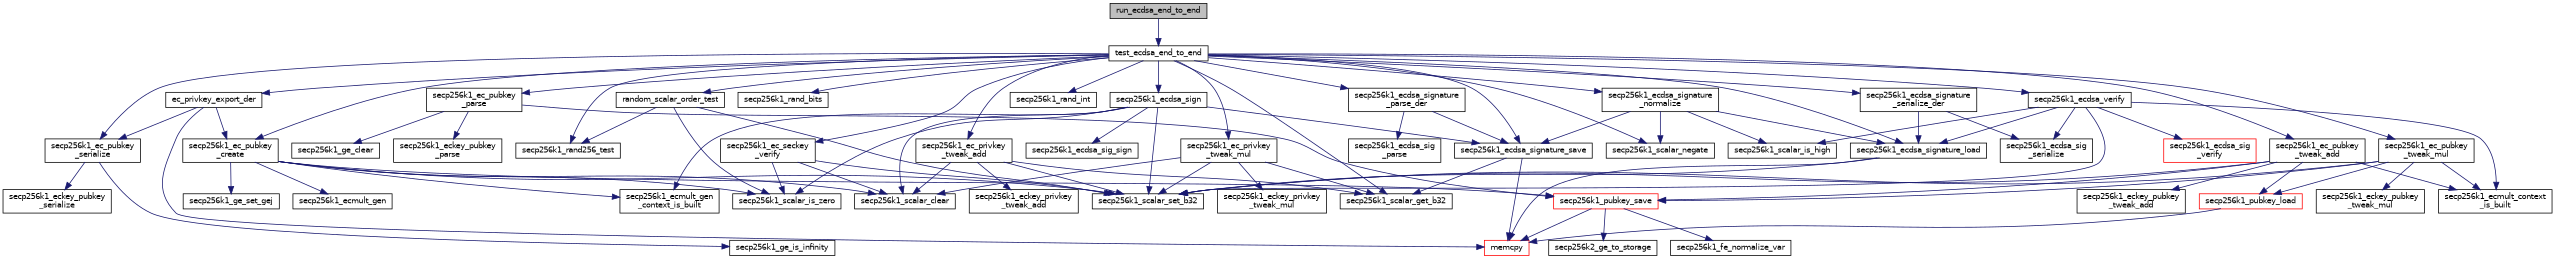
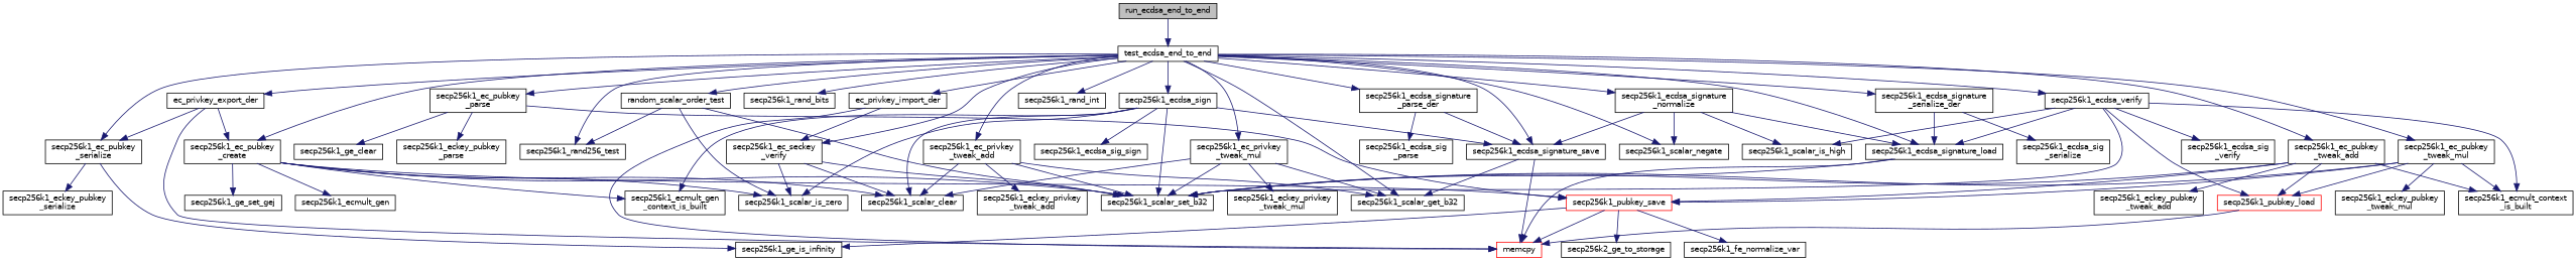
  digraph {
    rankdir=TB
    node [color=black fillcolor=white fontname=Helvetica fontsize=10 shape=record style=filled]
    edge [color=midnightblue fontname=Helvetica fontsize=10 labelfontname=Helvetica labelfontsize=10 style=solid]
    n1 [fillcolor=grey75 fontcolor=black height=0.2 label=run_ecdsa_end_to_end width=0.4]
    n2 [height=0.2 label=test_ecdsa_end_to_end width=0.4]
    n3 [height=0.2 label=random_scalar_order_test width=0.4]
    n4 [height=0.2 label=secp256k1_rand256_test width=0.4]
    n5 [height=0.2 label=secp256k1_scalar_get_b32 width=0.4]
    n6 [height=0.2 label="secp256k1_ec_seckey\l_verify" width=0.4]
    n7 [height=0.2 label="secp256k1_ec_pubkey\l_create" width=0.4]
    n8 [height=0.2 label="secp256k1_ec_pubkey\l_serialize" width=0.4]
    n9 [height=0.2 label=secp256k1_rand_bits width=0.4]
    n10 [height=0.2 label="secp256k1_ec_pubkey\l_parse" width=0.4]
    n11 [height=0.2 label=ec_privkey_export_der width=0.4]
+   n12 [height=0.2 label=ec_privkey_import_der width=0.4]
    n13 [height=0.2 label=secp256k1_rand_int width=0.4]
    n14 [height=0.2 label="secp256k1_ec_privkey\l_tweak_add" width=0.4]
    n15 [height=0.2 label="secp256k1_ec_pubkey\l_tweak_add" width=0.4]
    n16 [height=0.2 label="secp256k1_ec_privkey\l_tweak_mul" width=0.4]
    n17 [height=0.2 label="secp256k1_ec_pubkey\l_tweak_mul" width=0.4]
    n18 [height=0.2 label=secp256k1_ecdsa_sign width=0.4]
    n19 [height=0.2 label=secp256k1_ecdsa_signature_save width=0.4]
    n20 [height=0.2 label=secp256k1_ecdsa_verify width=0.4]
    n21 [height=0.2 label=secp256k1_ecdsa_signature_load width=0.4]
    n22 [height=0.2 label="secp256k1_ecdsa_signature\l_normalize" width=0.4]
    n23 [height=0.2 label=secp256k1_scalar_negate width=0.4]
    n24 [height=0.2 label="secp256k1_ecdsa_signature\l_serialize_der" width=0.4]
    n25 [height=0.2 label="secp256k1_ecdsa_signature\l_parse_der" width=0.4]
    n26 [height=0.2 label=secp256k1_scalar_set_b32 width=0.4]
    n27 [height=0.2 label=secp256k1_scalar_is_zero width=0.4]
    n28 [height=0.2 label=secp256k1_scalar_clear width=0.4]
    n29 [height=0.2 label="secp256k1_ecmult_gen\l_context_is_built" width=0.4]
    n30 [height=0.2 label=secp256k1_ecmult_gen width=0.4]
    n31 [height=0.2 label=secp256k1_ge_set_gej width=0.4]
    n32 [color=red height=0.2 label=secp256k1_pubkey_save width=0.4]
    n33 [height=0.2 label=secp256k1_ge_is_infinity width=0.4]
    n34 [height=0.2 label="secp256k1_eckey_pubkey\l_serialize" width=0.4]
    n35 [height=0.2 label="secp256k1_eckey_pubkey\l_parse" width=0.4]
    n36 [height=0.2 label=secp256k1_ge_clear width=0.4]
    n37 [color=red height=0.2 label=memcpy width=0.4]
    n38 [height=0.2 label="secp256k1_eckey_privkey\l_tweak_add" width=0.4]
    n39 [color=red height=0.2 label=secp256k1_pubkey_load width=0.4]
    n40 [height=0.2 label="secp256k1_ecmult_context\l_is_built" width=0.4]
    n41 [height=0.2 label="secp256k1_eckey_pubkey\l_tweak_add" width=0.4]
    n42 [height=0.2 label="secp256k1_eckey_privkey\l_tweak_mul" width=0.4]
    n43 [height=0.2 label="secp256k1_eckey_pubkey\l_tweak_mul" width=0.4]
    n44 [height=0.2 label=secp256k1_ecdsa_sig_sign width=0.4]
    n45 [height=0.2 label=secp256k1_scalar_is_high width=0.4]
-   n46 [color=red height=0.2 label="secp256k1_ecdsa_sig\l_verify" width=0.4]
+   n46 [height=0.2 label="secp256k1_ecdsa_sig\l_verify" width=0.4]
    n47 [height=0.2 label="secp256k1_ecdsa_sig\l_serialize" width=0.4]
    n48 [height=0.2 label="secp256k1_ecdsa_sig\l_parse" width=0.4]
    n49 [height=0.2 label=secp256k2_ge_to_storage width=0.4]
    n50 [height=0.2 label=secp256k1_fe_normalize_var width=0.4]
    n1 -> n2
    n2 -> n3
    n2 -> n4
    n2 -> n5
    n2 -> n6
    n2 -> n7
    n2 -> n8
    n2 -> n9
    n2 -> n10
    n2 -> n11
+   n2 -> n12
    n2 -> n13
    n2 -> n14
    n2 -> n15
    n2 -> n16
    n2 -> n17
    n2 -> n18
    n2 -> n19
    n2 -> n20
    n2 -> n21
    n2 -> n22
    n2 -> n23
    n2 -> n24
    n2 -> n25
    n3 -> n4
    n3 -> n26
    n3 -> n27
    n6 -> n26
    n6 -> n27
    n6 -> n28
    n7 -> n26
    n7 -> n27
    n7 -> n28
    n7 -> n29
    n7 -> n30
    n7 -> n31
    n7 -> n32
    n8 -> n33
    n8 -> n34
    n10 -> n32
    n10 -> n35
    n10 -> n36
    n11 -> n7
    n11 -> n8
    n11 -> n37
+   n12 -> n6
+   n12 -> n37
    n14 -> n5
    n14 -> n26
    n14 -> n28
    n14 -> n38
    n15 -> n26
    n15 -> n32
    n15 -> n39
    n15 -> n40
    n15 -> n41
    n16 -> n5
    n16 -> n26
    n16 -> n28
    n16 -> n42
    n17 -> n26
    n17 -> n32
    n17 -> n39
    n17 -> n40
    n17 -> n43
    n18 -> n19
    n18 -> n26
    n18 -> n27
    n18 -> n28
    n18 -> n29
    n18 -> n44
    n19 -> n5
    n19 -> n37
    n20 -> n21
    n20 -> n26
-   n20 -> n47
+   n20 -> n39
    n20 -> n40
    n20 -> n45
    n20 -> n46
    n21 -> n26
    n21 -> n37
    n22 -> n19
    n22 -> n21
    n22 -> n23
    n22 -> n45
    n24 -> n21
    n24 -> n47
    n25 -> n19
    n25 -> n48
+   n32 -> n33
    n32 -> n37
    n32 -> n49
    n32 -> n50
    n39 -> n37
  }
